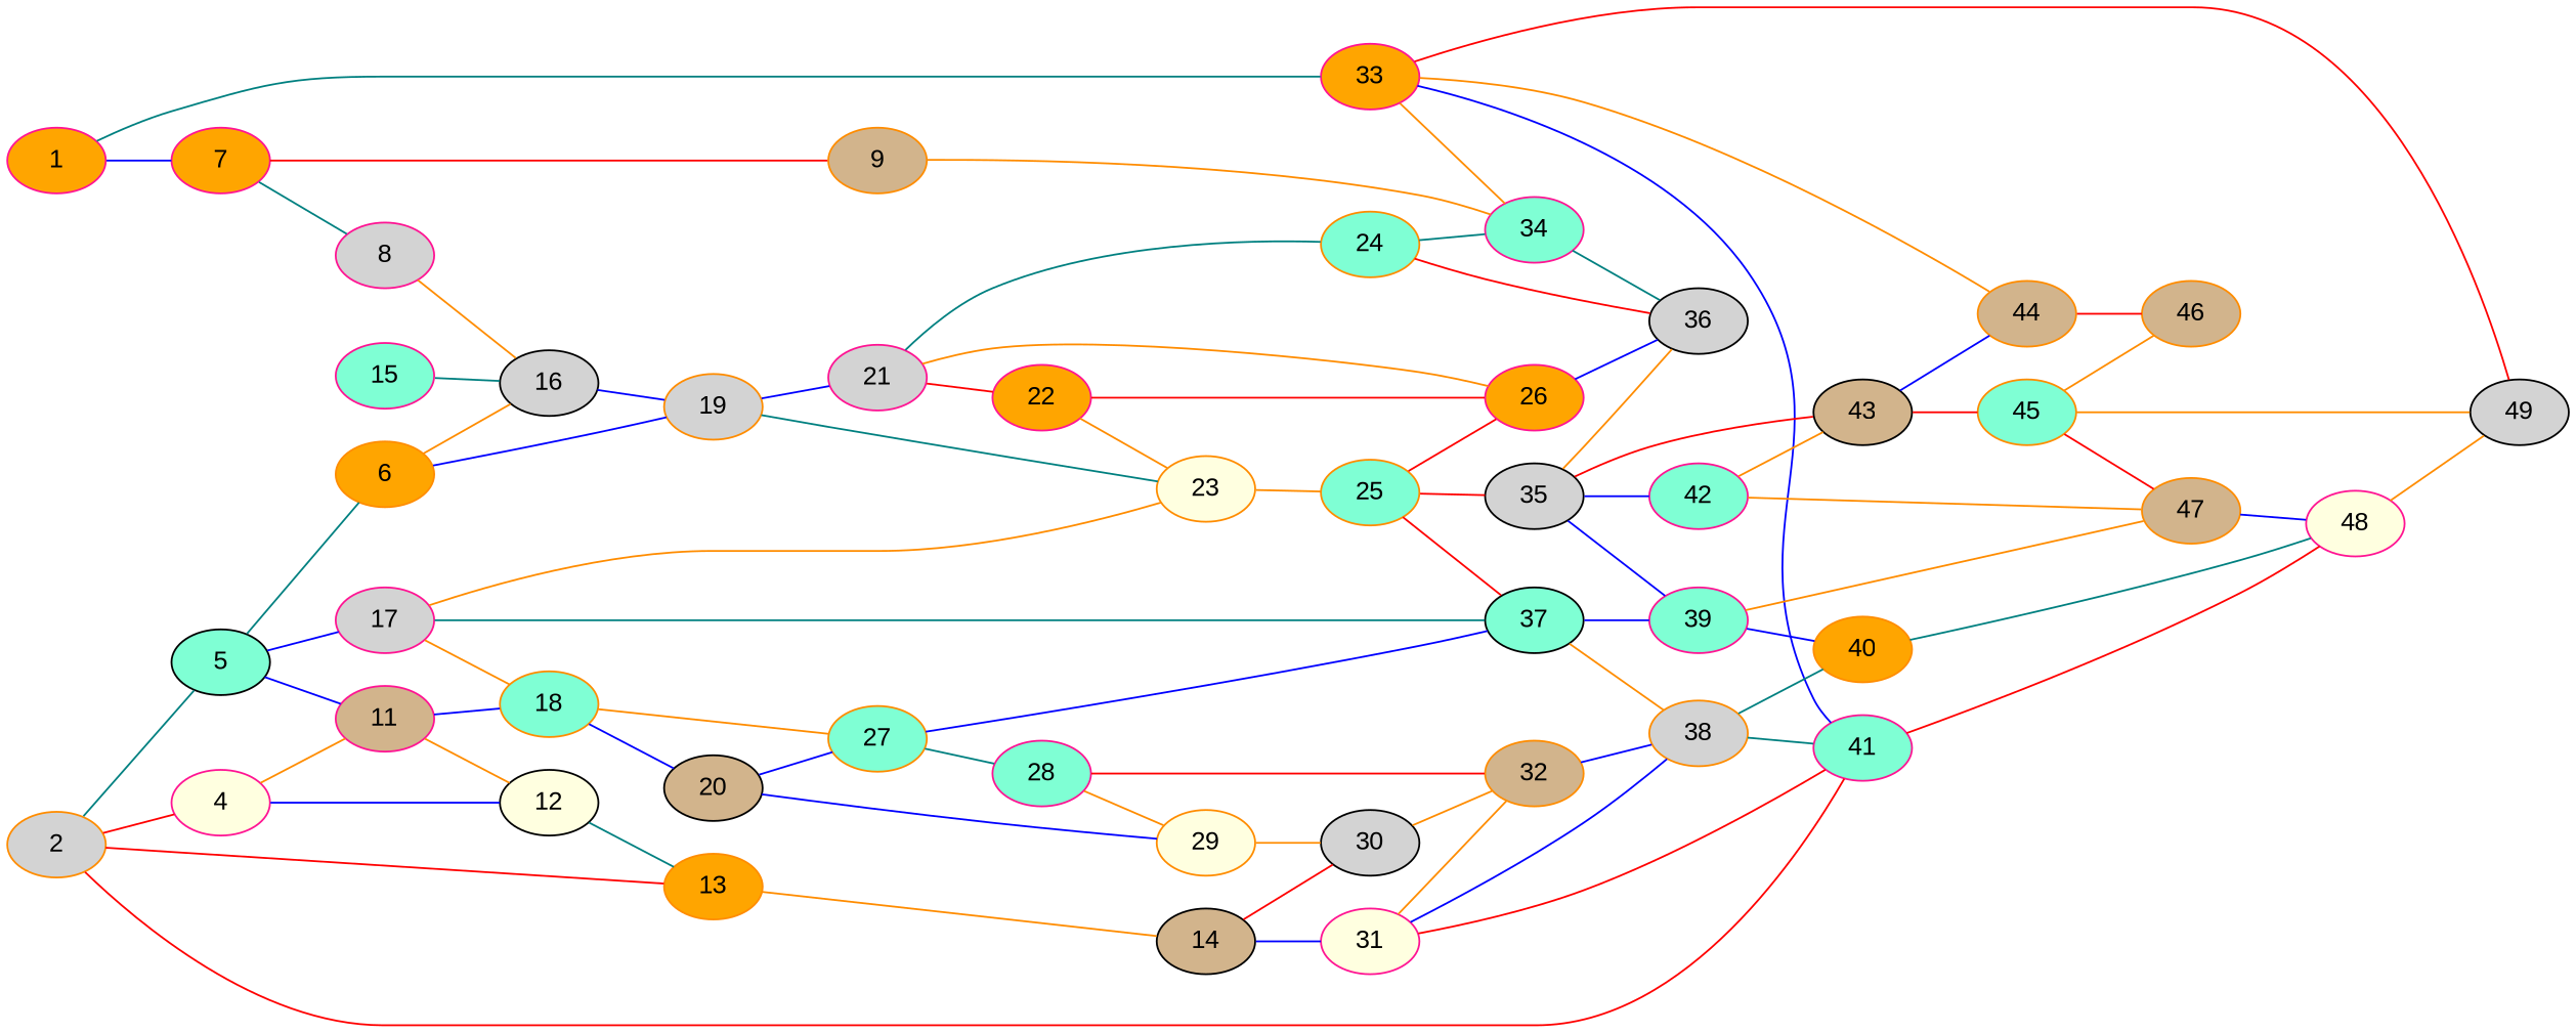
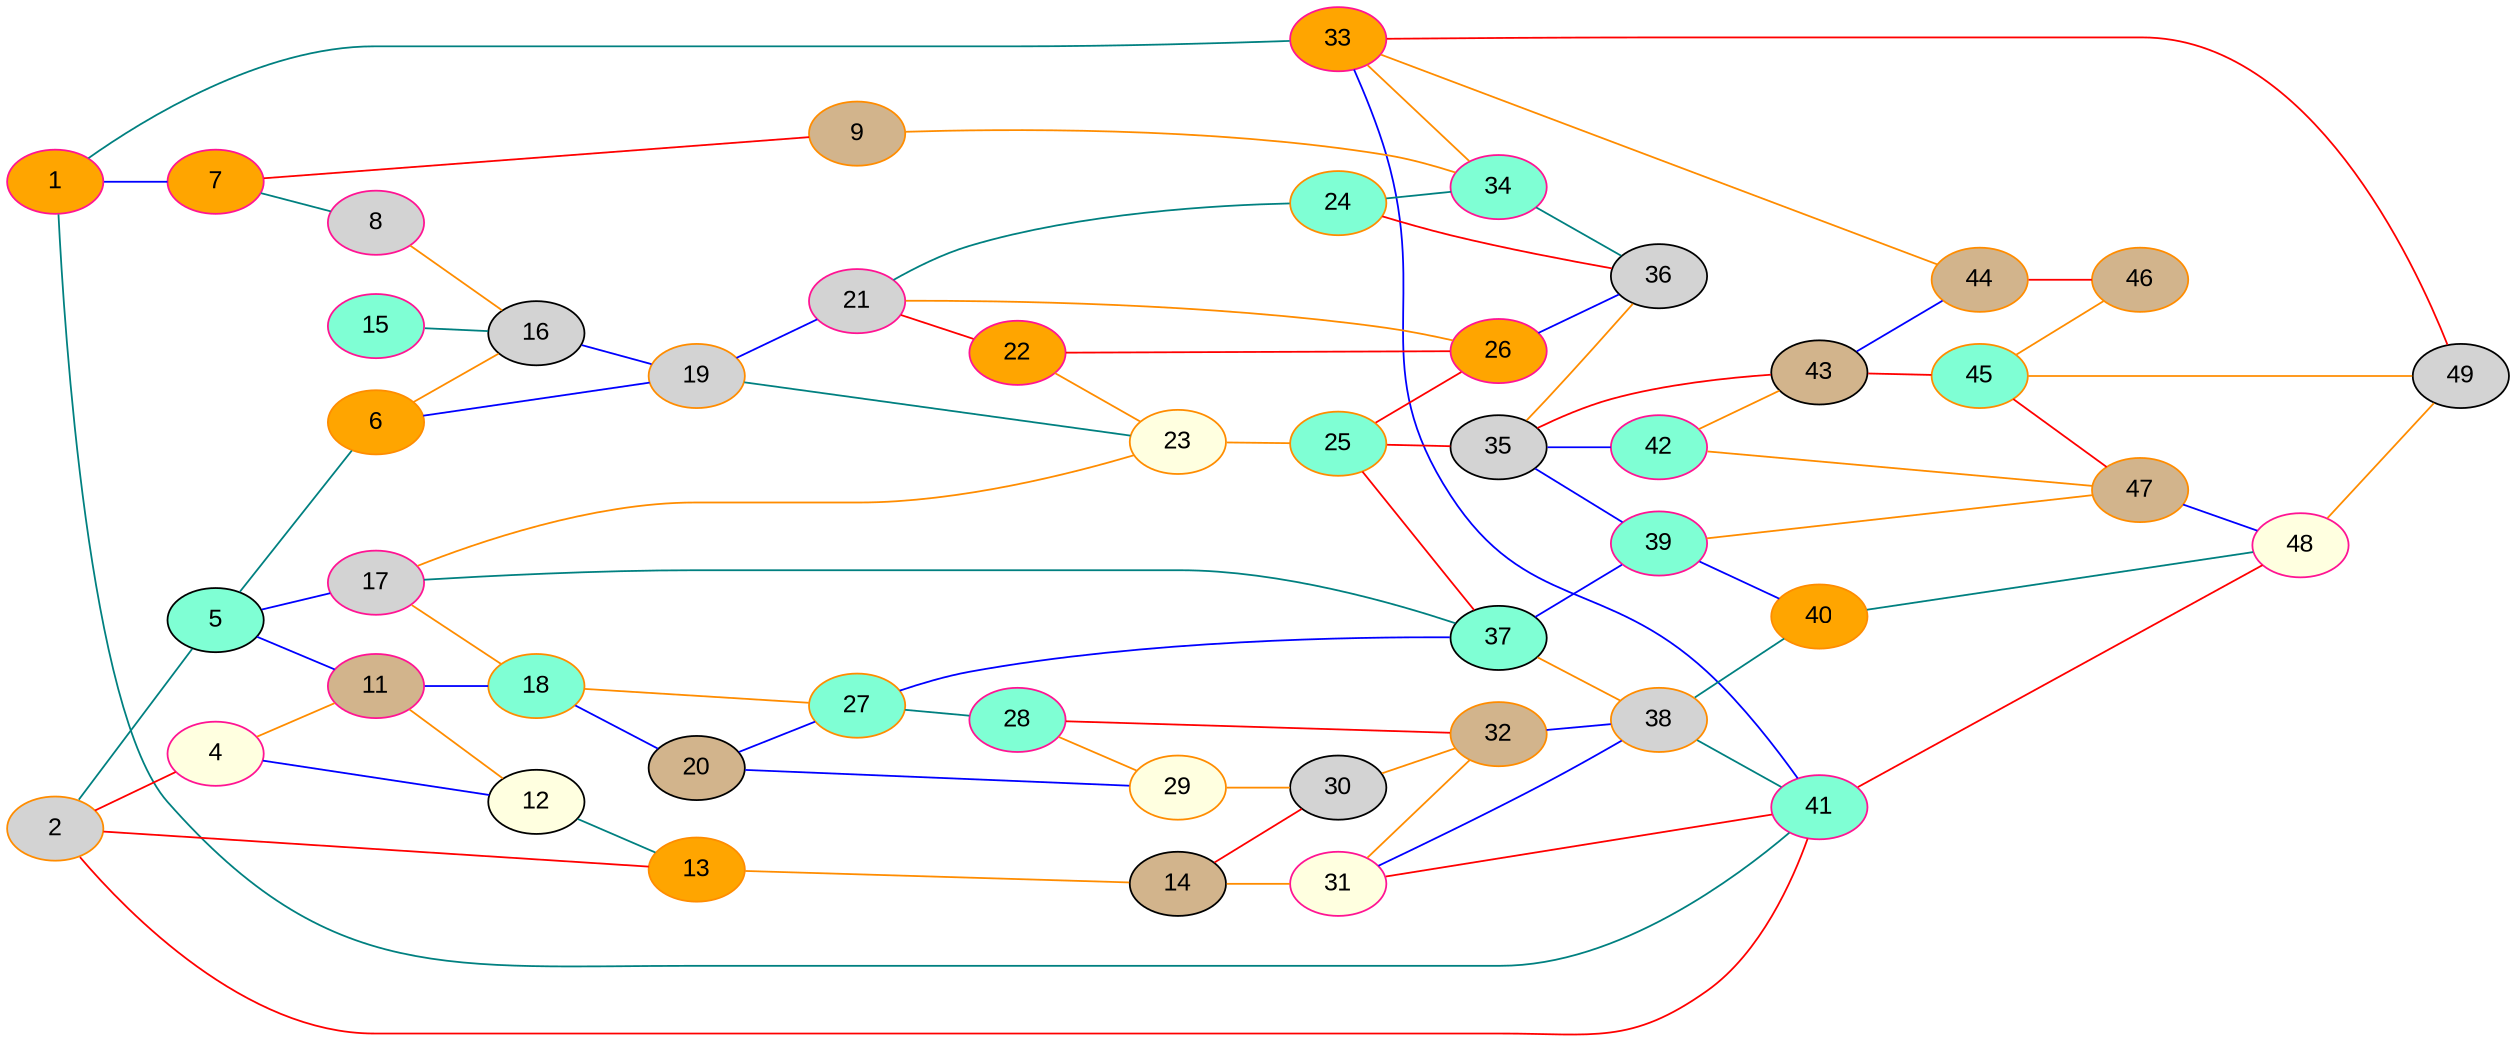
  graph {
    fontname="Liberation Sans"
    rankdir=LR
    node [color=deeppink fillcolor=aquamarine fontname="Liberation Sans" style=filled]
    edge [color=darkorange fontname="Liberation Sans" weight=1.0]
    1 [fillcolor=orange]
    7 [fillcolor=orange]
    33 [fillcolor=orange]
    41
    8 [fillcolor=lightgrey]
    9 [color=darkorange fillcolor=tan]
    34
    44 [color=darkorange fillcolor=tan]
    49 [color=black fillcolor=lightgrey]
    48 [fillcolor=lightyellow]
    2 [color=darkorange fillcolor=lightgrey]
    4 [fillcolor=lightyellow]
    5 [color=black]
    13 [color=darkorange fillcolor=orange]
    11 [fillcolor=tan]
    12 [color=black fillcolor=lightyellow]
    6 [color=darkorange fillcolor=orange]
    17 [fillcolor=lightgrey]
    14 [color=black fillcolor=tan]
    16 [color=black fillcolor=lightgrey]
    19 [color=darkorange fillcolor=lightgrey]
    18 [color=darkorange]
    23 [color=darkorange fillcolor=lightyellow]
    37 [color=black]
    21 [fillcolor=lightgrey]
    36 [color=black fillcolor=lightgrey]
    15
    20 [color=black fillcolor=tan]
    27 [color=darkorange]
    30 [color=black fillcolor=lightgrey]
    31 [fillcolor=lightyellow]
    32 [color=darkorange fillcolor=tan]
    38 [color=darkorange fillcolor=lightgrey]
    25 [color=darkorange]
    39
    29 [color=darkorange fillcolor=lightyellow]
    28
    22 [fillcolor=orange]
    24 [color=darkorange]
    26 [fillcolor=orange]
    35 [color=black fillcolor=lightgrey]
    42
    43 [color=black fillcolor=tan]
    40 [color=darkorange fillcolor=orange]
    46 [color=darkorange fillcolor=tan]
    47 [color=darkorange fillcolor=tan]
    45 [color=darkorange]
    1 -- 7 [color=blue weight=2.0]
    1 -- 33 [color=teal]
+   1 -- 41 [color=teal]
    7 -- 8 [color=teal]
    7 -- 9 [color=red]
    33 -- 41 [color=blue]
    33 -- 34
    33 -- 44
    33 -- 49 [color=red]
    41 -- 48 [color=red]
    8 -- 16
    9 -- 34
    34 -- 36 [color=teal]
    44 -- 46 [color=red weight=2.0]
    48 -- 49
    2 -- 41 [color=red]
    2 -- 4 [color=red]
    2 -- 5 [color=teal]
    2 -- 13 [color=red]
    4 -- 11
    4 -- 12 [color=blue]
    5 -- 11 [color=blue]
    5 -- 6 [color=teal]
    5 -- 17 [color=blue]
    13 -- 14
    11 -- 12
    11 -- 18 [color=blue]
    12 -- 13 [color=teal weight=2.0]
    6 -- 16
    6 -- 19 [color=blue]
    17 -- 18
    17 -- 23
    17 -- 37 [color=teal]
    14 -- 30 [color=red]
-   14 -- 31 [color=blue]
+   14 -- 31
    16 -- 19 [color=blue]
    19 -- 23 [color=teal]
    19 -- 21 [color=blue]
    18 -- 20 [color=blue]
    18 -- 27
    23 -- 25
    37 -- 38
    37 -- 39 [color=blue weight=2.0]
    21 -- 22 [color=red]
    21 -- 24 [color=teal]
    21 -- 26
    15 -- 16 [color=teal]
    20 -- 27 [color=blue]
    20 -- 29 [color=blue]
    27 -- 37 [color=blue]
    27 -- 28 [color=teal]
    30 -- 32
    31 -- 41 [color=red]
    31 -- 32
    31 -- 38 [color=blue]
    32 -- 38 [color=blue]
    38 -- 41 [color=teal]
    38 -- 40 [color=teal weight=2.0]
    25 -- 37 [color=red]
    25 -- 26 [color=red]
    25 -- 35 [color=red]
    39 -- 40 [color=blue]
    39 -- 47
    29 -- 30 [weight=2.0]
    28 -- 32 [color=red]
    28 -- 29
    22 -- 23
    22 -- 26 [color=red]
    24 -- 34 [color=teal]
    24 -- 36 [color=red]
    26 -- 36 [color=blue]
    35 -- 36
    35 -- 39 [color=blue]
    35 -- 42 [color=blue weight=2.0]
    35 -- 43 [color=red]
    42 -- 43
    42 -- 47
    43 -- 44 [color=blue]
    43 -- 45 [color=red]
    40 -- 48 [color=teal]
    47 -- 48 [color=blue]
    45 -- 49
    45 -- 46
    45 -- 47 [color=red]
  }
